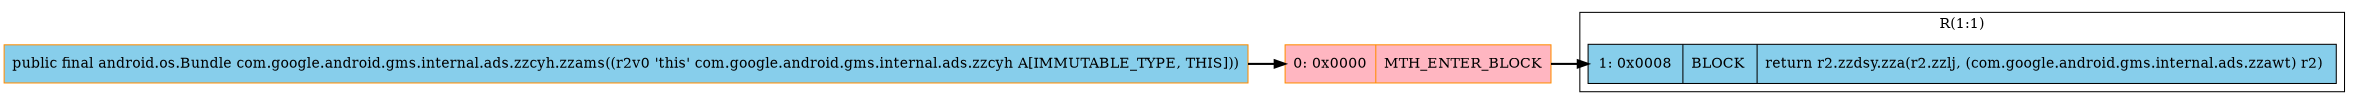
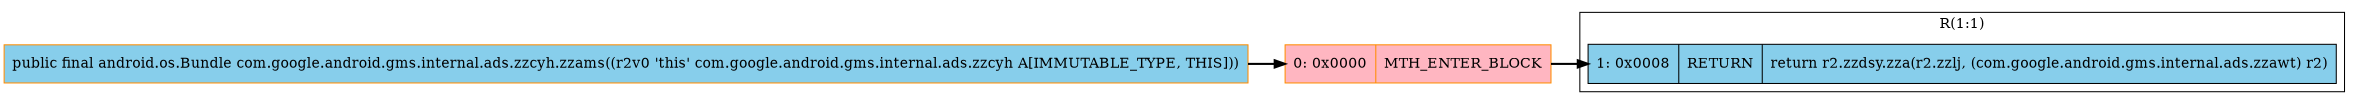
  digraph {
    rankdir=LR
    node [color=darkorange shape=record style=filled fillcolor=skyblue]
    edge [style=bold]
-   n1 [color=black label="{1\:\ 0x0008|BLOCK\l|return r2.zzdsy.zza(r2.zzlj, (com.google.android.gms.internal.ads.zzawt) r2)\l}"]
+   n1 [color=black label="{1\:\ 0x0008|RETURN\l|return r2.zzdsy.zza(r2.zzlj, (com.google.android.gms.internal.ads.zzawt) r2)\l}"]
    n2 [label="{0\:\ 0x0000|MTH_ENTER_BLOCK\l}" fillcolor=lightpink]
    n3 [label="{public final android.os.Bundle com.google.android.gms.internal.ads.zzcyh.zzams((r2v0 'this' com.google.android.gms.internal.ads.zzcyh A[IMMUTABLE_TYPE, THIS])) }"]
    subgraph cluster_1 {
      label="R(1:1)"
      n1
    }
    n2 -> n1
    n3 -> n2
  }
